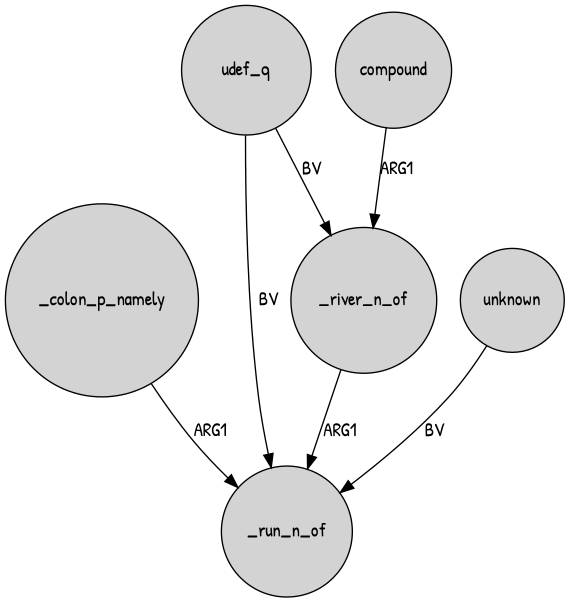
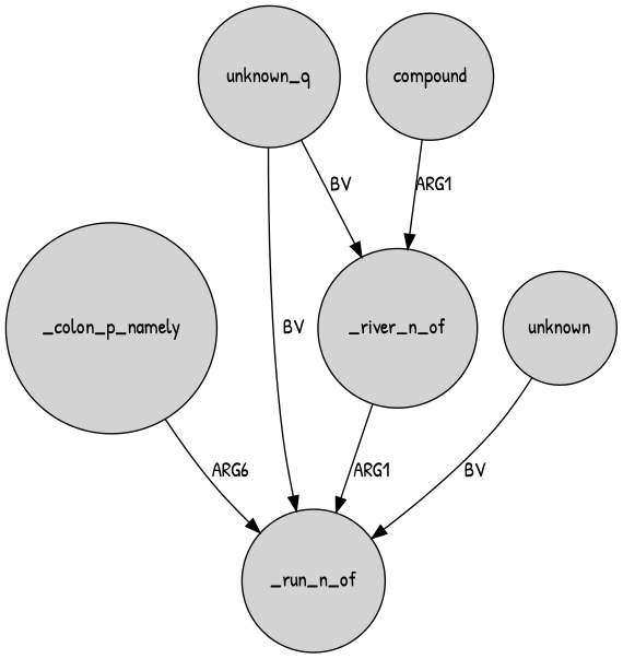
  digraph {
    fontname="Patrick Hand"
    node [fontname="Patrick Hand" shape=circle style=filled]
    edge [fontname="Patrick Hand"]
    _colon_p_namely
    _run_n_of
-   udef_q
+   udef_q [label=unknown_q]
    _river_n_of
    compound
    unknown
-   _colon_p_namely -> _run_n_of [label=ARG1]
+   _colon_p_namely -> _run_n_of [label=ARG6]
    udef_q -> _run_n_of [label=BV]
    udef_q -> _river_n_of [label=BV]
    _river_n_of -> _run_n_of [label=ARG1]
    compound -> _river_n_of [label=ARG1]
    unknown -> _run_n_of [label=BV]
  }
